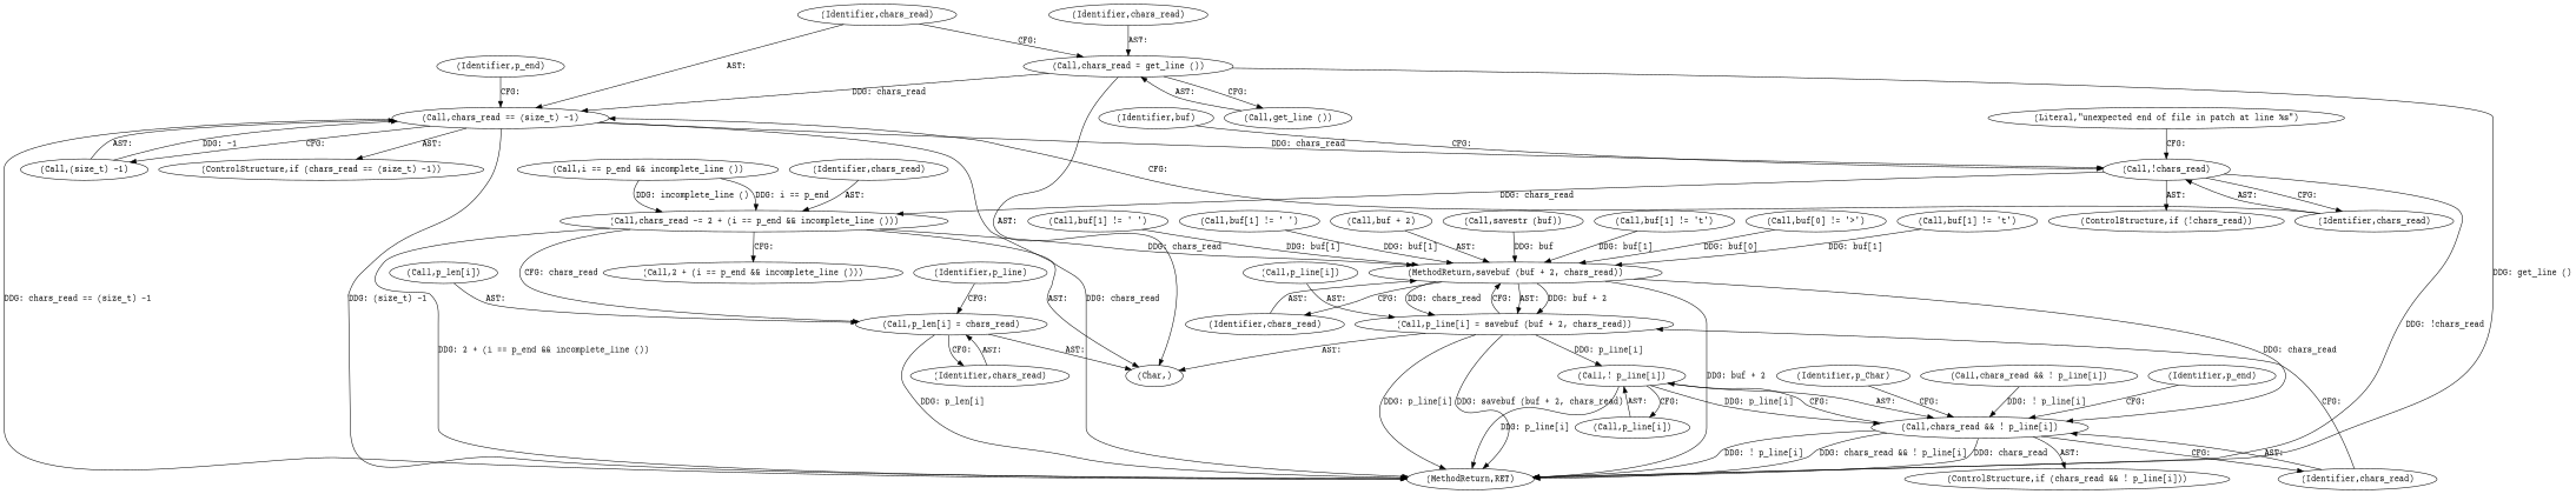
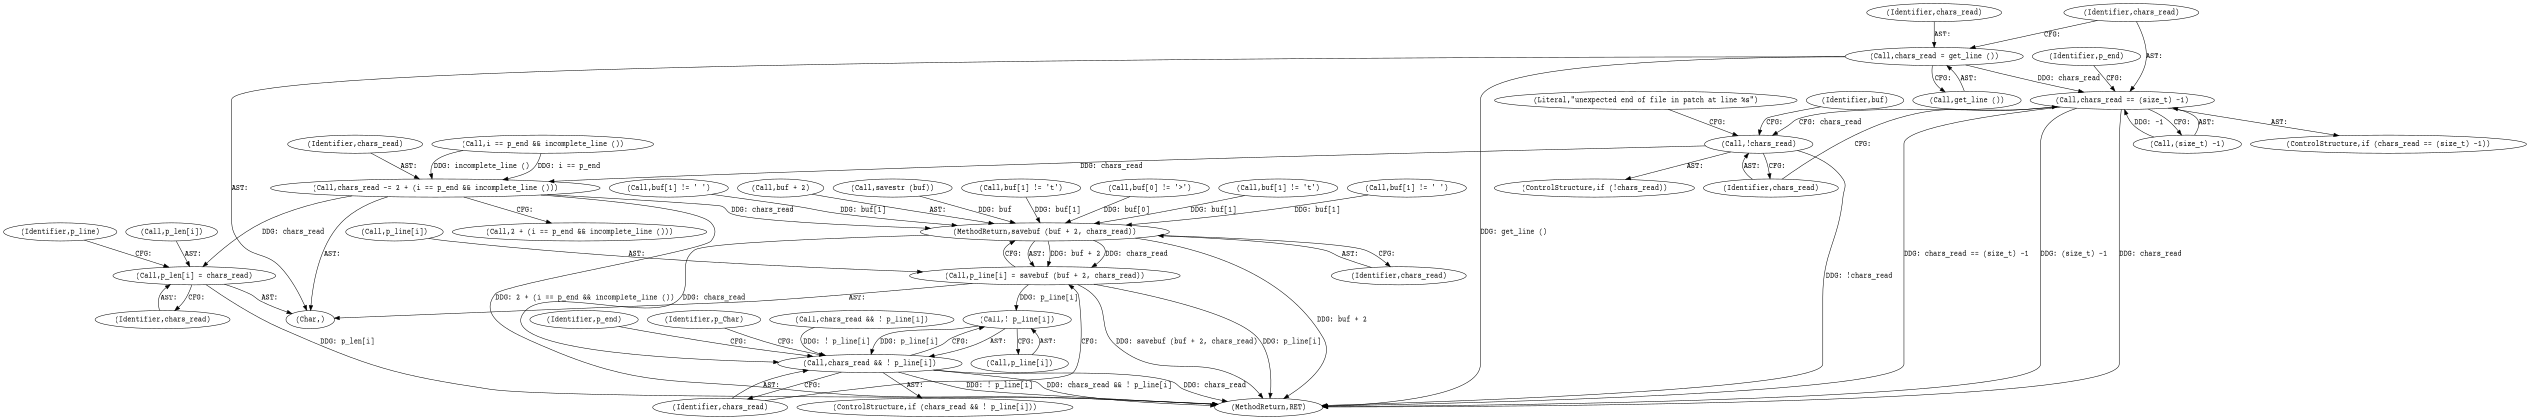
  digraph {
    fontname="Courier Prime"
    node [fontname="Courier Prime"]
    edge [fontname="Courier Prime"]
    n1 [label="(Call,chars_read = get_line ())"]
    n2 [label="(Call,chars_read == (size_t) -1)"]
    n3 [label="(Call,get_line ())"]
    n4 [label="(MethodReturn,RET)"]
    n5 [label="(Char,)"]
    n6 [label="(Call,!chars_read)"]
    n7 [label="(Call,(size_t) -1)"]
    n8 [label="(ControlStructure,if (chars_read == (size_t) -1))"]
    n9 [label="(Call,chars_read -= 2 + (i == p_end && incomplete_line ()))"]
    n10 [label="(ControlStructure,if (!chars_read))"]
    n11 [label="(Identifier,chars_read)"]
    n12 [label="(Call,p_len[i] = chars_read)"]
    n13 [label="(MethodReturn,savebuf (buf + 2, chars_read))"]
    n14 [label="(Call,2 + (i == p_end && incomplete_line ()))"]
    n15 [label="(Identifier,chars_read)"]
    n16 [label="(Call,p_line[i] = savebuf (buf + 2, chars_read))"]
    n17 [label="(Call,chars_read && ! p_line[i])"]
    n18 [label="(Identifier,chars_read)"]
    n19 [label="(Call,! p_line[i])"]
    n20 [label="(ControlStructure,if (chars_read && ! p_line[i]))"]
    n21 [label="(Identifier,chars_read)"]
    n22 [label="(Call,p_line[i])"]
    n23 [label="(Call,chars_read && ! p_line[i])"]
    n24 [label="(Identifier,p_line)"]
    n25 [label="(Identifier,p_end)"]
    n26 [label="(Identifier,chars_read)"]
    n27 [label="(Literal,\"unexpected end of file in patch at line %s\")"]
    n28 [label="(Call,buf[1] != '\t')"]
    n29 [label="(Identifier,buf)"]
    n30 [label="(Call,buf[1] != ' ')"]
    n31 [label="(Identifier,chars_read)"]
    n32 [label="(Identifier,p_end)"]
    n33 [label="(Call,p_len[i])"]
    n34 [label="(Call,p_line[i])"]
    n35 [label="(Call,buf[1] != ' ')"]
    n36 [label="(Call,i == p_end && incomplete_line ())"]
    n37 [label="(Identifier,p_Char)"]
    n38 [label="(Call,buf + 2)"]
    n39 [label="(Identifier,chars_read)"]
    n40 [label="(Call,savestr (buf))"]
    n41 [label="(Call,buf[1] != '\t')"]
    n42 [label="(Call,buf[0] != '>')"]
    n1 -> n2 [label="DDG: chars_read"]
    n1 -> n3 [label="CFG: "]
    n1 -> n4 [label="DDG: get_line ()"]
    n1 -> n5 [label="AST: "]
    n2 -> n4 [label="DDG: chars_read == (size_t) -1"]
    n2 -> n4 [label="DDG: (size_t) -1"]
    n2 -> n4 [label="DDG: chars_read"]
-   n2 -> n6 [label="DDG: chars_read"]
+   n2 -> n6 [label="CFG: chars_read"]
    n2 -> n7 [label="CFG: "]
    n2 -> n8 [label="AST: "]
    n3 -> n1 [label="AST: "]
    n6 -> n4 [label="DDG: !chars_read"]
    n6 -> n9 [label="DDG: chars_read"]
    n6 -> n10 [label="AST: "]
    n6 -> n11 [label="CFG: "]
    n7 -> n2 [label="AST: "]
    n7 -> n2 [label="DDG: -1"]
    n9 -> n4 [label="DDG: 2 + (i == p_end && incomplete_line ())"]
    n9 -> n5 [label="AST: "]
-   n9 -> n12 [label="CFG: chars_read"]
+   n9 -> n12 [label="DDG: chars_read"]
    n9 -> n13 [label="DDG: chars_read"]
    n9 -> n14 [label="CFG: "]
    n11 -> n2 [label="CFG: "]
    n11 -> n6 [label="AST: "]
    n12 -> n4 [label="DDG: p_len[i]"]
    n12 -> n5 [label="AST: "]
    n12 -> n15 [label="CFG: "]
    n13 -> n4 [label="DDG: buf + 2"]
    n13 -> n16 [label="AST: "]
    n13 -> n16 [label="DDG: buf + 2"]
    n13 -> n16 [label="DDG: chars_read"]
    n13 -> n17 [label="DDG: chars_read"]
    n13 -> n18 [label="CFG: "]
    n15 -> n12 [label="AST: "]
    n16 -> n4 [label="DDG: savebuf (buf + 2, chars_read)"]
    n16 -> n4 [label="DDG: p_line[i]"]
    n16 -> n5 [label="AST: "]
    n16 -> n13 [label="CFG: "]
    n16 -> n19 [label="DDG: p_line[i]"]
    n17 -> n4 [label="DDG: chars_read && ! p_line[i]"]
    n17 -> n4 [label="DDG: chars_read"]
    n17 -> n4 [label="DDG: ! p_line[i]"]
    n17 -> n19 [label="CFG: "]
    n17 -> n20 [label="AST: "]
    n17 -> n21 [label="CFG: "]
    n18 -> n13 [label="AST: "]
-   n19 -> n4 [label="DDG: p_line[i]"]
    n19 -> n17 [label="AST: "]
    n19 -> n17 [label="DDG: p_line[i]"]
    n19 -> n22 [label="CFG: "]
    n21 -> n16 [label="CFG: "]
    n21 -> n17 [label="AST: "]
    n22 -> n19 [label="AST: "]
    n23 -> n17 [label="DDG: ! p_line[i]"]
    n24 -> n12 [label="CFG: "]
    n25 -> n17 [label="CFG: "]
    n26 -> n1 [label="AST: "]
    n27 -> n6 [label="CFG: "]
    n28 -> n13 [label="DDG: buf[1]"]
    n29 -> n6 [label="CFG: "]
    n30 -> n13 [label="DDG: buf[1]"]
    n31 -> n1 [label="CFG: "]
    n31 -> n2 [label="AST: "]
    n32 -> n2 [label="CFG: "]
    n33 -> n12 [label="AST: "]
    n34 -> n16 [label="AST: "]
    n35 -> n13 [label="DDG: buf[1]"]
    n36 -> n9 [label="DDG: i == p_end"]
    n36 -> n9 [label="DDG: incomplete_line ()"]
    n37 -> n17 [label="CFG: "]
    n38 -> n13 [label="AST: "]
    n39 -> n9 [label="AST: "]
    n40 -> n13 [label="DDG: buf"]
    n41 -> n13 [label="DDG: buf[1]"]
    n42 -> n13 [label="DDG: buf[0]"]
  }
